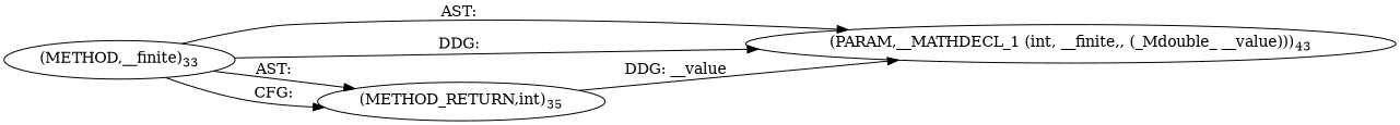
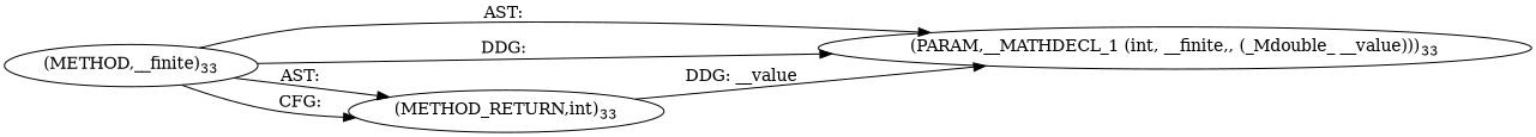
  digraph {
    rankdir=LR
    n1 [label=<(METHOD,__finite)<SUB>33</SUB>>]
-   n2 [label=<(PARAM,__MATHDECL_1 (int, __finite,, (_Mdouble_ __value)))<SUB>43</SUB>>]
-   n3 [label=<(METHOD_RETURN,int)<SUB>35</SUB>>]
+   n2 [label=<(PARAM,__MATHDECL_1 (int, __finite,, (_Mdouble_ __value)))<SUB>33</SUB>>]
+   n3 [label=<(METHOD_RETURN,int)<SUB>33</SUB>>]
    n1 -> n2 [label="AST: "]
    n1 -> n2 [label="DDG: "]
    n1 -> n3 [label="AST: "]
    n1 -> n3 [label="CFG: "]
    n3 -> n2 [label="DDG: __value"]
  }
